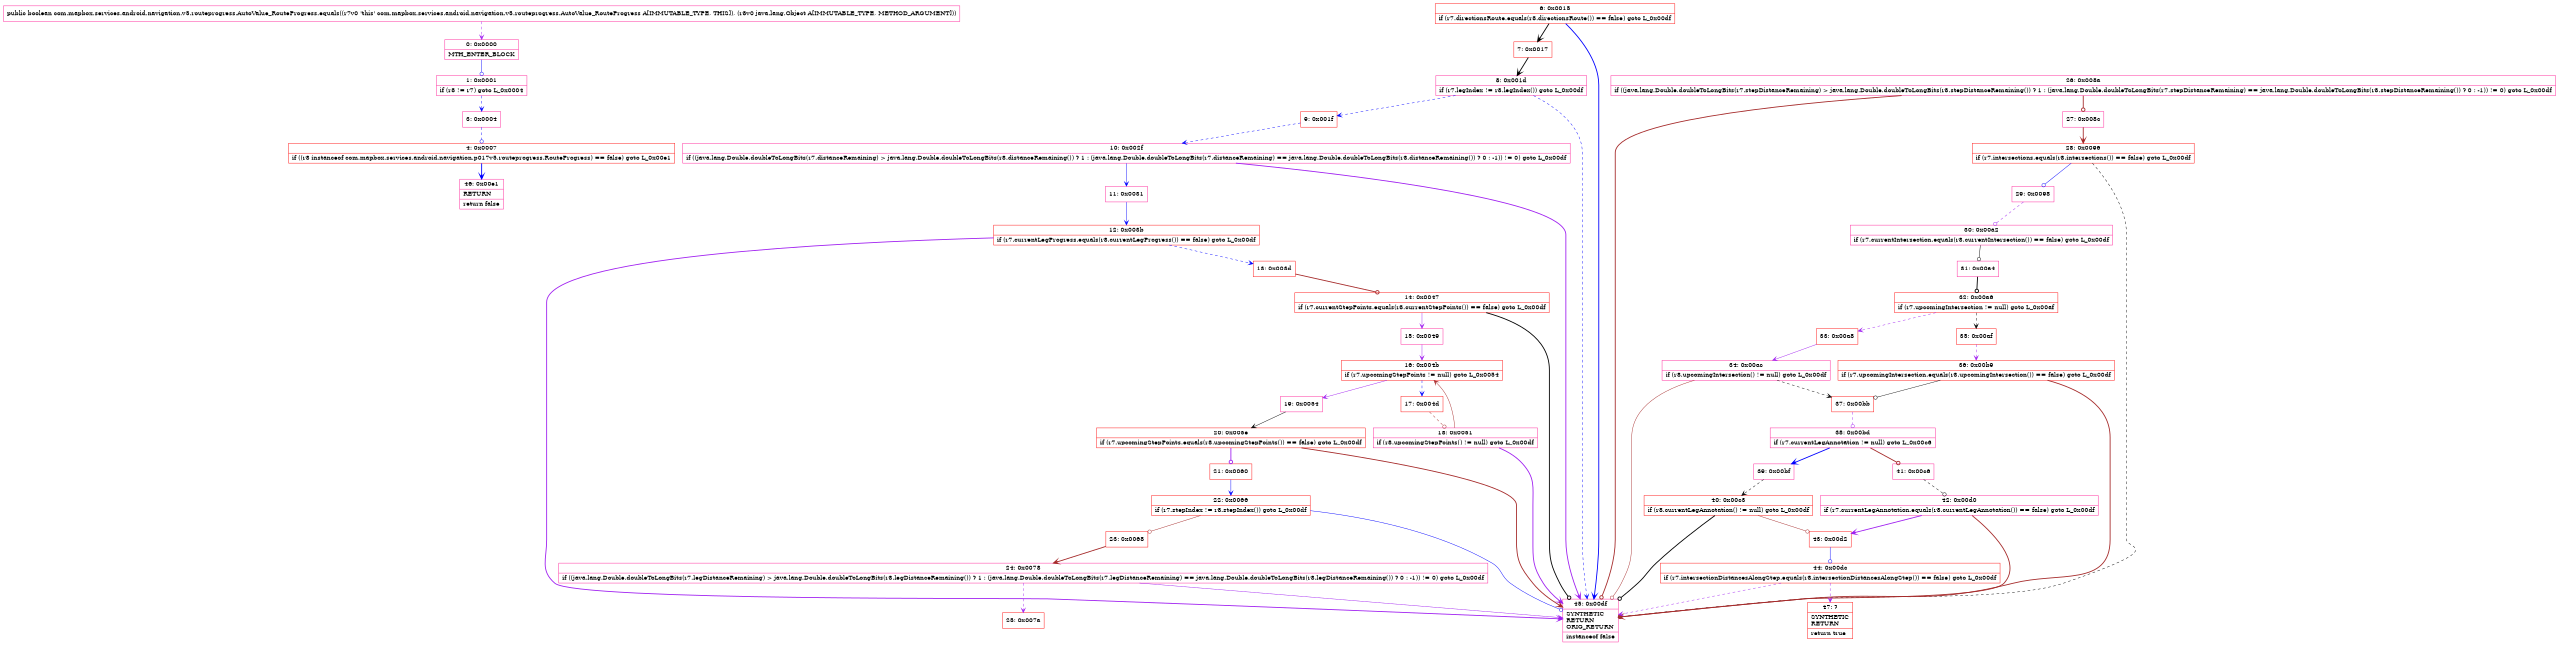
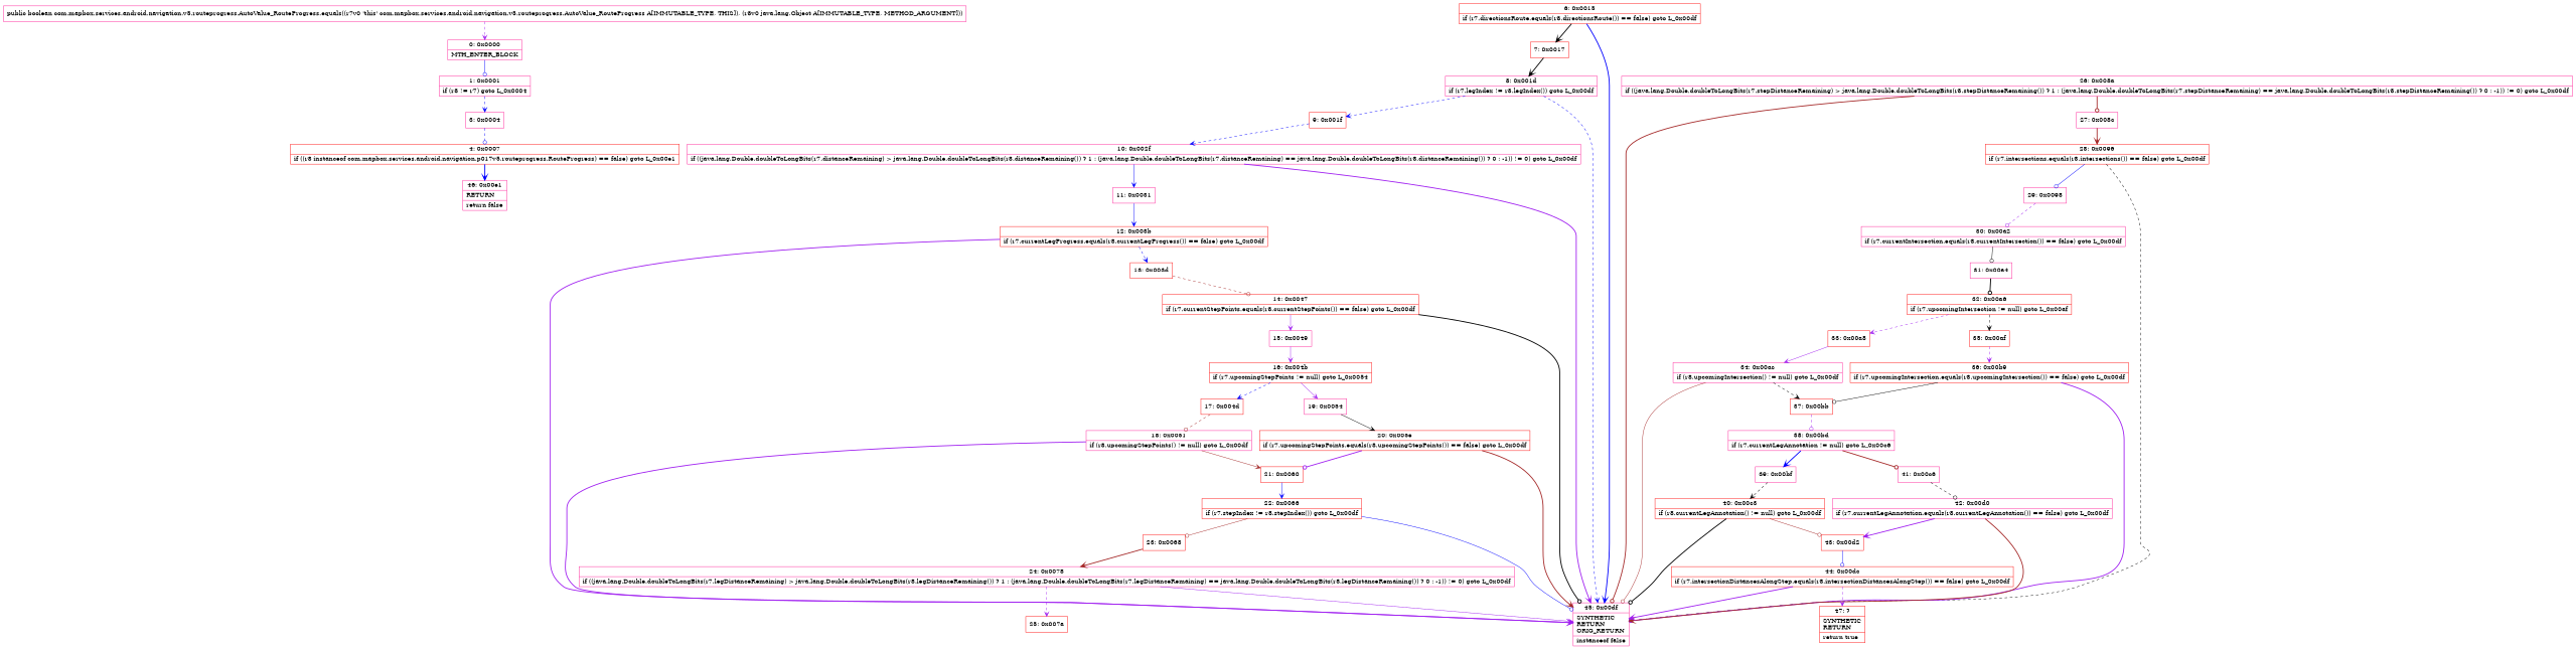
  digraph {
    node [color=red shape=record]
    edge [arrowhead=vee color=purple style=dashed]
    n1 [color=deeppink label="{0\:\ 0x0000|MTH_ENTER_BLOCK\l}"]
    n2 [color=deeppink label="{1\:\ 0x0001|if (r8 != r7) goto L_0x0004\l}"]
    n3 [color=deeppink label="{3\:\ 0x0004}"]
    n4 [label="{4\:\ 0x0007|if ((r8 instanceof com.mapbox.services.android.navigation.p017v5.routeprogress.RouteProgress) == false) goto L_0x00e1\l}"]
    n5 [color=deeppink label="{46\:\ 0x00e1|RETURN\l|return false\l}"]
    n6 [label="{6\:\ 0x0015|if (r7.directionsRoute.equals(r8.directionsRoute()) == false) goto L_0x00df\l}"]
    n7 [label="{7\:\ 0x0017}"]
    n8 [color=deeppink label="{45\:\ 0x00df|SYNTHETIC\lRETURN\lORIG_RETURN\l|instanceof false\l}"]
    n9 [color=deeppink label="{8\:\ 0x001d|if (r7.legIndex != r8.legIndex()) goto L_0x00df\l}"]
    n10 [label="{9\:\ 0x001f}"]
    n11 [color=deeppink label="{10\:\ 0x002f|if ((java.lang.Double.doubleToLongBits(r7.distanceRemaining) \> java.lang.Double.doubleToLongBits(r8.distanceRemaining()) ? 1 : (java.lang.Double.doubleToLongBits(r7.distanceRemaining) == java.lang.Double.doubleToLongBits(r8.distanceRemaining()) ? 0 : \-1)) != 0) goto L_0x00df\l}"]
    n12 [color=deeppink label="{11\:\ 0x0031}"]
    n13 [label="{12\:\ 0x003b|if (r7.currentLegProgress.equals(r8.currentLegProgress()) == false) goto L_0x00df\l}"]
    n14 [label="{13\:\ 0x003d}"]
    n15 [label="{14\:\ 0x0047|if (r7.currentStepPoints.equals(r8.currentStepPoints()) == false) goto L_0x00df\l}"]
    n16 [color=deeppink label="{15\:\ 0x0049}"]
    n17 [label="{16\:\ 0x004b|if (r7.upcomingStepPoints != null) goto L_0x0054\l}"]
    n18 [label="{17\:\ 0x004d}"]
    n19 [color=deeppink label="{19\:\ 0x0054}"]
    n20 [color=deeppink label="{18\:\ 0x0051|if (r8.upcomingStepPoints() != null) goto L_0x00df\l}"]
    n21 [label="{20\:\ 0x005e|if (r7.upcomingStepPoints.equals(r8.upcomingStepPoints()) == false) goto L_0x00df\l}"]
    n22 [label="{21\:\ 0x0060}"]
    n23 [label="{22\:\ 0x0066|if (r7.stepIndex != r8.stepIndex()) goto L_0x00df\l}"]
    n24 [label="{23\:\ 0x0068}"]
    n25 [color=deeppink label="{24\:\ 0x0078|if ((java.lang.Double.doubleToLongBits(r7.legDistanceRemaining) \> java.lang.Double.doubleToLongBits(r8.legDistanceRemaining()) ? 1 : (java.lang.Double.doubleToLongBits(r7.legDistanceRemaining) == java.lang.Double.doubleToLongBits(r8.legDistanceRemaining()) ? 0 : \-1)) != 0) goto L_0x00df\l}"]
    n26 [label="{25\:\ 0x007a}"]
    n27 [color=deeppink label="{26\:\ 0x008a|if ((java.lang.Double.doubleToLongBits(r7.stepDistanceRemaining) \> java.lang.Double.doubleToLongBits(r8.stepDistanceRemaining()) ? 1 : (java.lang.Double.doubleToLongBits(r7.stepDistanceRemaining) == java.lang.Double.doubleToLongBits(r8.stepDistanceRemaining()) ? 0 : \-1)) != 0) goto L_0x00df\l}"]
    n28 [color=deeppink label="{27\:\ 0x008c}"]
    n29 [label="{28\:\ 0x0096|if (r7.intersections.equals(r8.intersections()) == false) goto L_0x00df\l}"]
    n30 [color=deeppink label="{29\:\ 0x0098}"]
    n31 [color=deeppink label="{30\:\ 0x00a2|if (r7.currentIntersection.equals(r8.currentIntersection()) == false) goto L_0x00df\l}"]
    n32 [color=deeppink label="{31\:\ 0x00a4}"]
    n33 [label="{32\:\ 0x00a6|if (r7.upcomingIntersection != null) goto L_0x00af\l}"]
    n34 [label="{33\:\ 0x00a8}"]
    n35 [label="{35\:\ 0x00af}"]
    n36 [color=deeppink label="{34\:\ 0x00ac|if (r8.upcomingIntersection() != null) goto L_0x00df\l}"]
    n37 [label="{36\:\ 0x00b9|if (r7.upcomingIntersection.equals(r8.upcomingIntersection()) == false) goto L_0x00df\l}"]
    n38 [label="{37\:\ 0x00bb}"]
    n39 [color=deeppink label="{38\:\ 0x00bd|if (r7.currentLegAnnotation != null) goto L_0x00c6\l}"]
    n40 [color=deeppink label="{39\:\ 0x00bf}"]
    n41 [color=deeppink label="{41\:\ 0x00c6}"]
    n42 [label="{40\:\ 0x00c3|if (r8.currentLegAnnotation() != null) goto L_0x00df\l}"]
    n43 [color=deeppink label="{42\:\ 0x00d0|if (r7.currentLegAnnotation.equals(r8.currentLegAnnotation()) == false) goto L_0x00df\l}"]
    n44 [label="{43\:\ 0x00d2}"]
    n45 [label="{44\:\ 0x00dc|if (r7.intersectionDistancesAlongStep.equals(r8.intersectionDistancesAlongStep()) == false) goto L_0x00df\l}"]
    n46 [label="{47\:\ ?|SYNTHETIC\lRETURN\l|return true\l}"]
    n47 [color=deeppink label="{public boolean com.mapbox.services.android.navigation.v5.routeprogress.AutoValue_RouteProgress.equals((r7v0 'this' com.mapbox.services.android.navigation.v5.routeprogress.AutoValue_RouteProgress A[IMMUTABLE_TYPE, THIS]), (r8v0 java.lang.Object A[IMMUTABLE_TYPE, METHOD_ARGUMENT])) }"]
    n1 -> n2 [arrowhead=odot color=blue style=solid]
    n2 -> n3 [color=blue]
    n3 -> n4 [arrowhead=odot color=blue]
    n4 -> n5 [color=blue style=bold]
    n6 -> n7 [color=black style=bold]
    n6 -> n8 [color=blue style=bold]
    n7 -> n9 [color=black style=bold]
    n9 -> n8 [color=blue]
    n9 -> n10 [color=blue]
    n10 -> n11 [color=blue]
    n11 -> n8 [style=bold]
    n11 -> n12 [color=blue style=solid]
    n12 -> n13 [color=blue style=solid]
    n13 -> n8 [style=bold]
    n13 -> n14 [color=blue]
-   n14 -> n15 [arrowhead=odot color=brown style=bold]
+   n14 -> n15 [arrowhead=odot color=brown]
    n15 -> n8 [arrowhead=odot color=black style=bold]
    n15 -> n16 [style=solid]
    n16 -> n17 [style=solid]
    n17 -> n18 [color=blue]
    n17 -> n19 [style=solid]
    n18 -> n20 [arrowhead=odot color=brown]
    n19 -> n21 [color=black style=solid]
    n20 -> n8 [style=bold]
-   n20 -> n17 [color=brown style=solid]
+   n20 -> n22 [color=brown style=solid]
    n21 -> n8 [color=brown style=bold]
    n21 -> n22 [arrowhead=odot style=bold]
    n22 -> n23 [color=blue style=solid]
    n23 -> n8 [arrowhead=odot color=blue style=solid]
    n23 -> n24 [arrowhead=odot color=brown style=solid]
    n24 -> n25 [color=brown style=bold]
    n25 -> n8 [style=solid]
    n25 -> n26
    n27 -> n8 [arrowhead=odot color=brown style=bold]
    n27 -> n28 [arrowhead=odot color=brown style=bold]
    n28 -> n29 [color=brown style=bold]
    n29 -> n8 [arrowhead=odot color=black]
    n29 -> n30 [arrowhead=odot color=blue style=solid]
    n30 -> n31 [arrowhead=odot]
    n31 -> n32 [arrowhead=odot color=black style=solid]
    n32 -> n33 [arrowhead=odot color=black style=bold]
    n33 -> n34
    n33 -> n35 [color=black]
    n34 -> n36 [style=solid]
    n35 -> n37
    n36 -> n8 [arrowhead=odot color=brown style=solid]
    n36 -> n38 [color=black]
-   n37 -> n8 [arrowhead=odot color=brown style=bold]
+   n37 -> n8 [arrowhead=odot style=bold]
    n37 -> n38 [arrowhead=odot color=black style=solid]
    n38 -> n39 [arrowhead=odot]
    n39 -> n40 [color=blue style=bold]
    n39 -> n41 [arrowhead=odot color=brown style=bold]
    n40 -> n42 [color=black]
    n41 -> n43 [arrowhead=odot color=black]
    n42 -> n8 [arrowhead=odot color=black style=bold]
    n42 -> n44 [arrowhead=odot color=brown style=solid]
    n43 -> n8 [color=brown style=bold]
    n43 -> n44 [style=bold]
    n44 -> n45 [arrowhead=odot color=blue style=solid]
-   n45 -> n8
+   n45 -> n8 [style=bold]
    n45 -> n46
    n47 -> n1
  }
